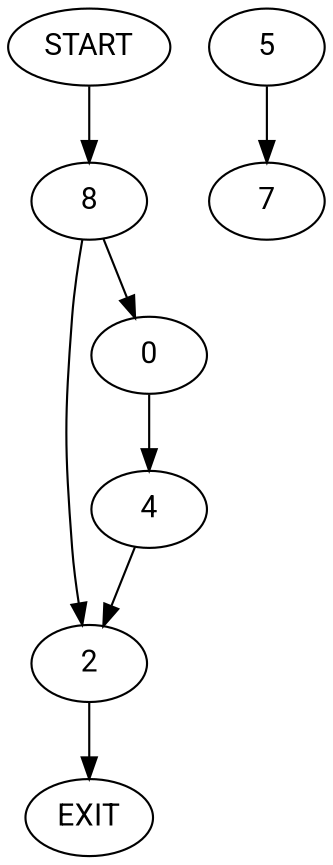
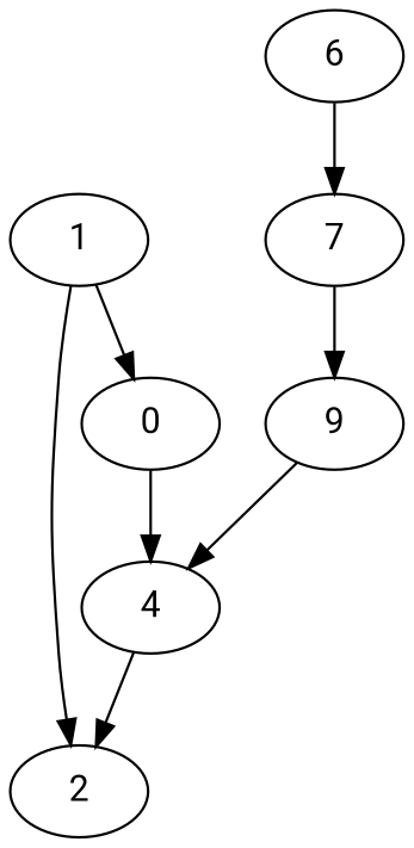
  digraph {
    fontname=Roboto
    node [fontname=Roboto]
    edge [fontname=Roboto]
-   n1 [label=START]
-   1 [label=8]
+   1
    2
    n4 [label=0]
-   n5 [label=EXIT]
    4
-   6 [label=5]
+   6
    7
-   n1 -> 1
+   9
    1 -> 2
    1 -> n4
-   2 -> n5
    n4 -> 4
    4 -> 2
    6 -> 7
+   7 -> 9
+   9 -> 4
  }
